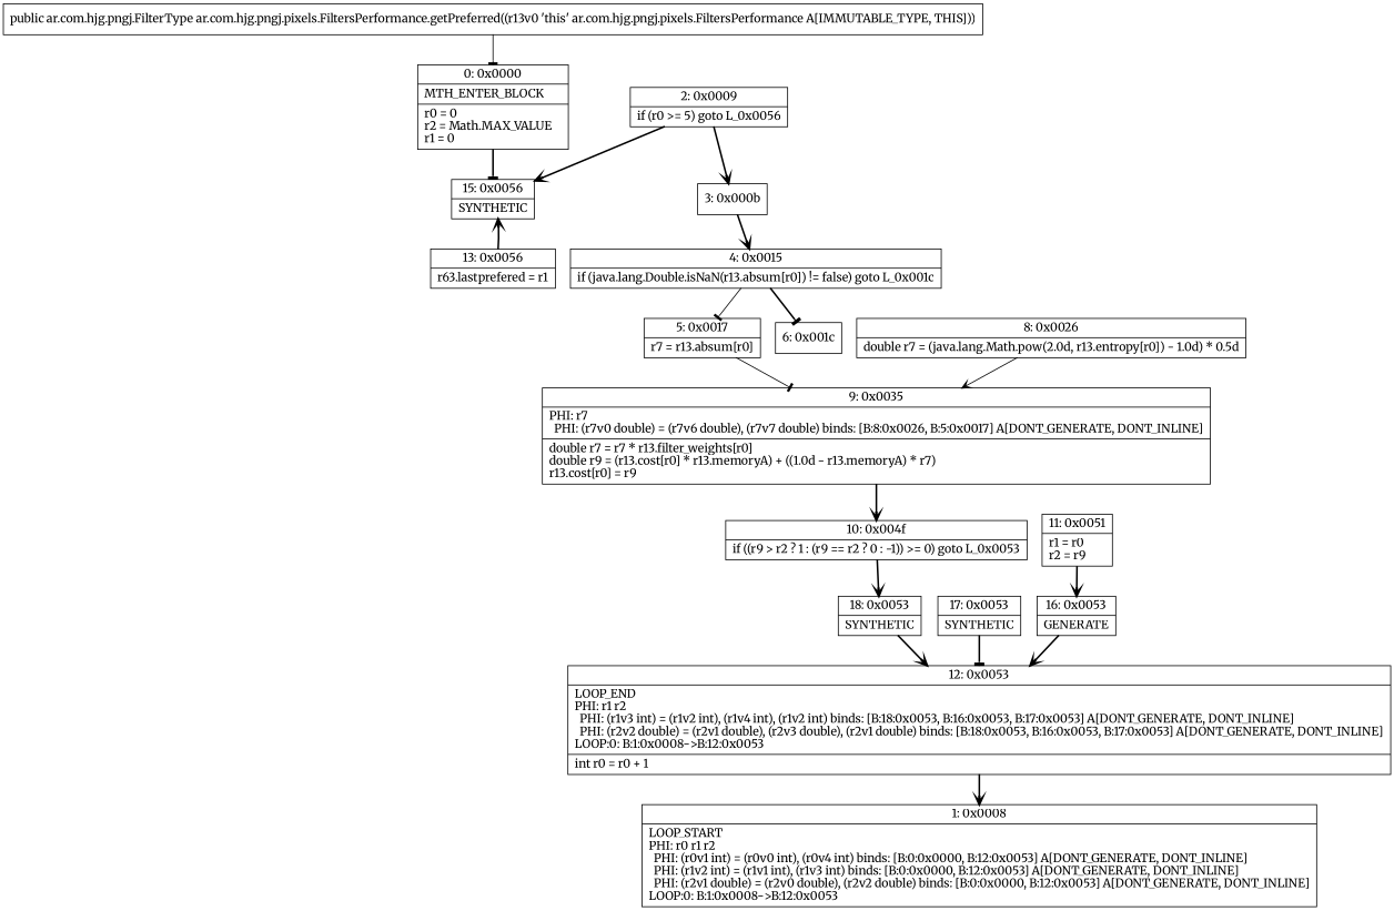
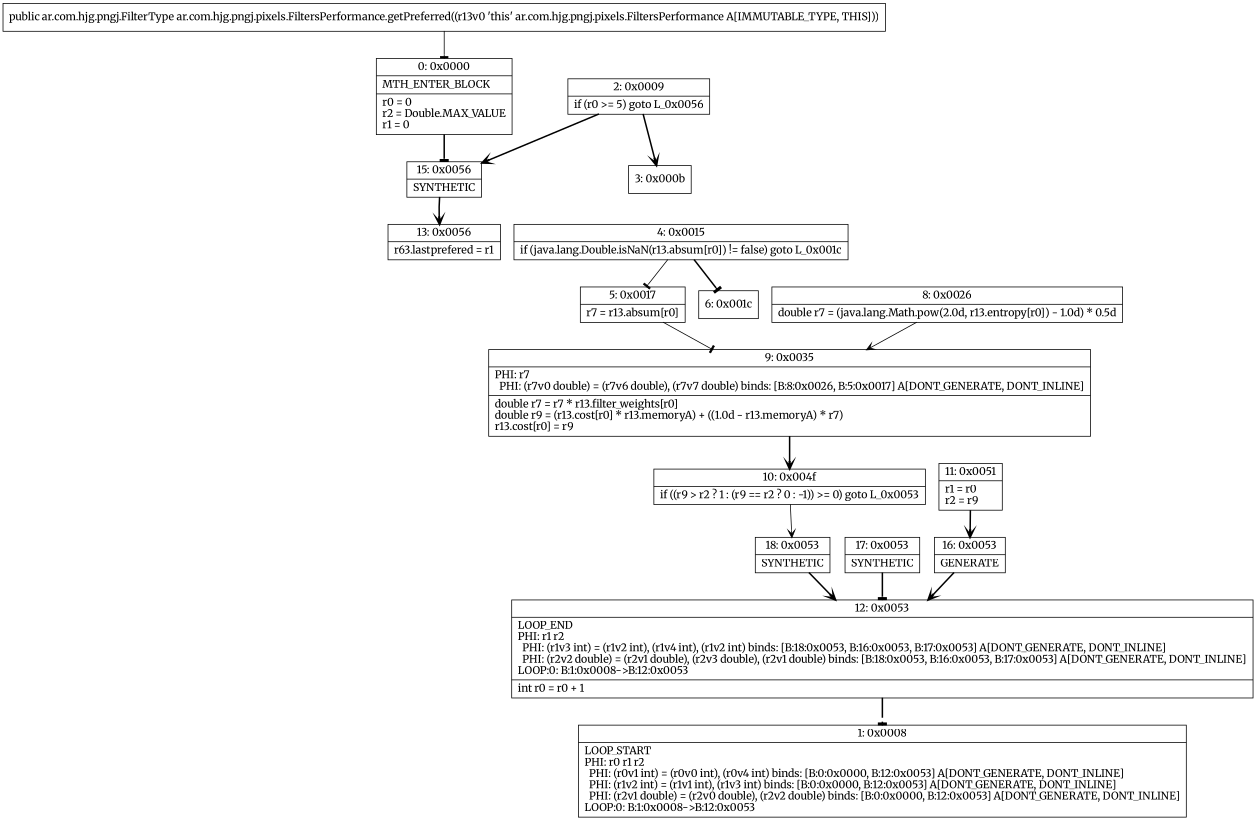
  digraph {
    fontname=Merriweather
    node [fontname=Merriweather shape=record]
    edge [arrowhead=vee fontname=Merriweather style=bold]
-   n1 [label="{0\:\ 0x0000|MTH_ENTER_BLOCK\l|r0 = 0\lr2 = Math.MAX_VALUE\lr1 = 0\l}"]
+   n1 [label="{0\:\ 0x0000|MTH_ENTER_BLOCK\l|r0 = 0\lr2 = Double.MAX_VALUE\lr1 = 0\l}"]
    n2 [label="{15\:\ 0x0056|SYNTHETIC\l}"]
    n3 [label="{1\:\ 0x0008|LOOP_START\lPHI: r0 r1 r2 \l  PHI: (r0v1 int) = (r0v0 int), (r0v4 int) binds: [B:0:0x0000, B:12:0x0053] A[DONT_GENERATE, DONT_INLINE]\l  PHI: (r1v2 int) = (r1v1 int), (r1v3 int) binds: [B:0:0x0000, B:12:0x0053] A[DONT_GENERATE, DONT_INLINE]\l  PHI: (r2v1 double) = (r2v0 double), (r2v2 double) binds: [B:0:0x0000, B:12:0x0053] A[DONT_GENERATE, DONT_INLINE]\lLOOP:0: B:1:0x0008\-\>B:12:0x0053\l}"]
    n4 [label="{2\:\ 0x0009|if (r0 \>= 5) goto L_0x0056\l}"]
    n5 [label="{3\:\ 0x000b}"]
    n6 [label="{4\:\ 0x0015|if (java.lang.Double.isNaN(r13.absum[r0]) != false) goto L_0x001c\l}"]
    n7 [label="{13\:\ 0x0056|r63.lastprefered = r1\l}"]
    n8 [label="{5\:\ 0x0017|r7 = r13.absum[r0]\l}"]
    n9 [label="{6\:\ 0x001c}"]
    n10 [label="{9\:\ 0x0035|PHI: r7 \l  PHI: (r7v0 double) = (r7v6 double), (r7v7 double) binds: [B:8:0x0026, B:5:0x0017] A[DONT_GENERATE, DONT_INLINE]\l|double r7 = r7 * r13.filter_weights[r0]\ldouble r9 = (r13.cost[r0] * r13.memoryA) + ((1.0d \- r13.memoryA) * r7)\lr13.cost[r0] = r9\l}"]
    n11 [label="{10\:\ 0x004f|if ((r9 \> r2 ? 1 : (r9 == r2 ? 0 : \-1)) \>= 0) goto L_0x0053\l}"]
    n12 [label="{8\:\ 0x0026|double r7 = (java.lang.Math.pow(2.0d, r13.entropy[r0]) \- 1.0d) * 0.5d\l}"]
    n13 [label="{17\:\ 0x0053|SYNTHETIC\l}"]
    n14 [label="{12\:\ 0x0053|LOOP_END\lPHI: r1 r2 \l  PHI: (r1v3 int) = (r1v2 int), (r1v4 int), (r1v2 int) binds: [B:18:0x0053, B:16:0x0053, B:17:0x0053] A[DONT_GENERATE, DONT_INLINE]\l  PHI: (r2v2 double) = (r2v1 double), (r2v3 double), (r2v1 double) binds: [B:18:0x0053, B:16:0x0053, B:17:0x0053] A[DONT_GENERATE, DONT_INLINE]\lLOOP:0: B:1:0x0008\-\>B:12:0x0053\l|int r0 = r0 + 1\l}"]
    n15 [label="{18\:\ 0x0053|SYNTHETIC\l}"]
    n16 [label="{11\:\ 0x0051|r1 = r0\lr2 = r9\l}"]
    n17 [label="{16\:\ 0x0053|GENERATE\l}"]
    n18 [label="{public ar.com.hjg.pngj.FilterType ar.com.hjg.pngj.pixels.FiltersPerformance.getPreferred((r13v0 'this' ar.com.hjg.pngj.pixels.FiltersPerformance A[IMMUTABLE_TYPE, THIS])) }"]
    n1 -> n2 [arrowhead=tee]
-   n7 -> n2
+   n2 -> n7
    n4 -> n2
    n4 -> n5
-   n5 -> n6
    n6 -> n8 [arrowhead=tee style=solid]
    n6 -> n9 [arrowhead=tee]
    n8 -> n10 [arrowhead=tee style=solid]
    n10 -> n11
-   n11 -> n15
+   n11 -> n15 [style=solid]
    n12 -> n10 [style=solid]
    n13 -> n14 [arrowhead=tee]
-   n14 -> n3
+   n14 -> n3 [arrowhead=tee]
    n15 -> n14
    n16 -> n17
    n17 -> n14
    n18 -> n1 [arrowhead=tee style=solid]
  }
